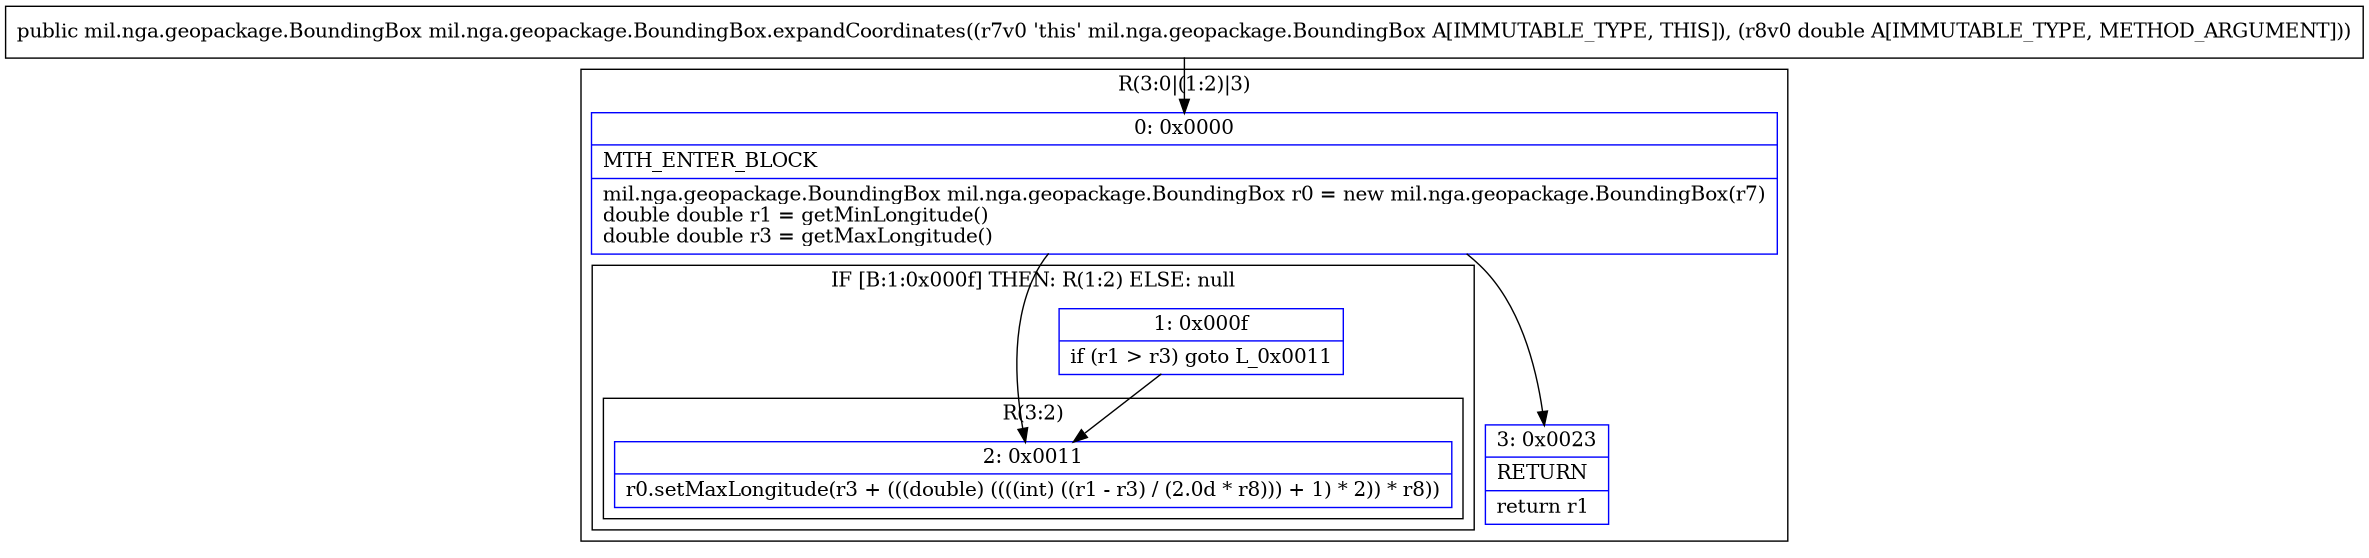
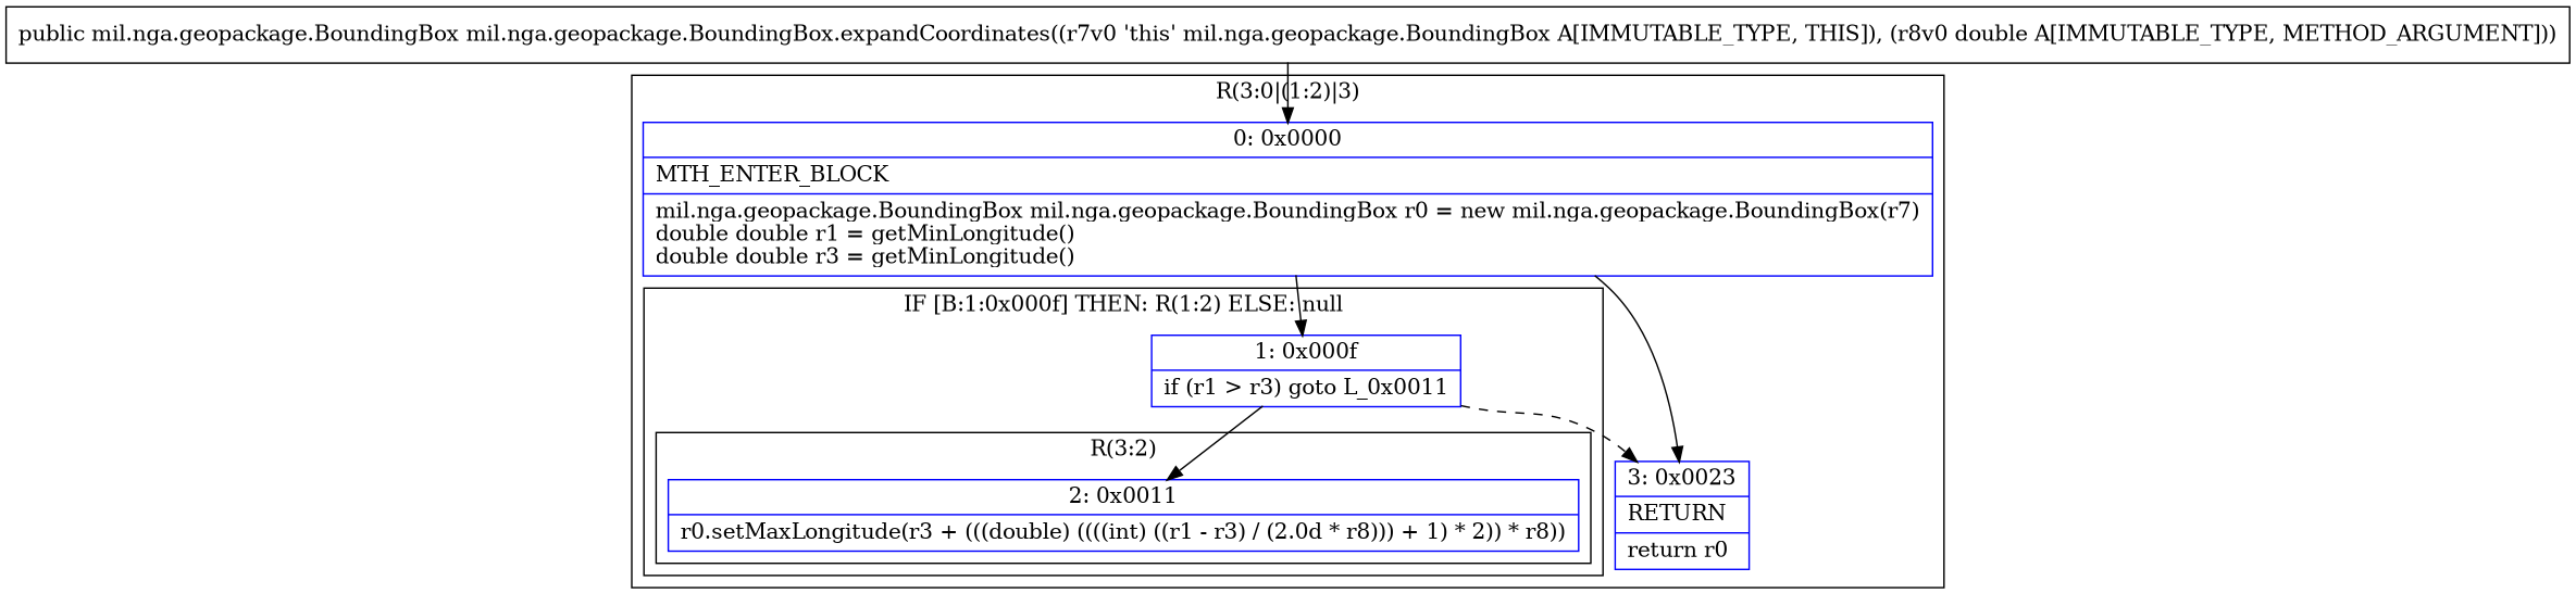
  digraph {
    node [color=blue shape=record]
    n1 [label="{2\:\ 0x0011|r0.setMaxLongitude(r3 + (((double) ((((int) ((r1 \- r3) \/ (2.0d * r8))) + 1) * 2)) * r8))\l}"]
    n2 [label="{1\:\ 0x000f|if (r1 \> r3) goto L_0x0011\l}"]
-   n3 [label="{0\:\ 0x0000|MTH_ENTER_BLOCK\l|mil.nga.geopackage.BoundingBox mil.nga.geopackage.BoundingBox r0 = new mil.nga.geopackage.BoundingBox(r7)\ldouble double r1 = getMinLongitude()\ldouble double r3 = getMaxLongitude()\l}"]
-   n4 [label="{3\:\ 0x0023|RETURN\l|return r1\l}"]
+   n3 [label="{0\:\ 0x0000|MTH_ENTER_BLOCK\l|mil.nga.geopackage.BoundingBox mil.nga.geopackage.BoundingBox r0 = new mil.nga.geopackage.BoundingBox(r7)\ldouble double r1 = getMinLongitude()\ldouble double r3 = getMinLongitude()\l}"]
+   n4 [label="{3\:\ 0x0023|RETURN\l|return r0\l}"]
    n5 [label="{public mil.nga.geopackage.BoundingBox mil.nga.geopackage.BoundingBox.expandCoordinates((r7v0 'this' mil.nga.geopackage.BoundingBox A[IMMUTABLE_TYPE, THIS]), (r8v0 double A[IMMUTABLE_TYPE, METHOD_ARGUMENT])) }" color=""]
    subgraph cluster_1 {
      label="R(3:0|(1:2)|3)"
      n3
      n4
      subgraph cluster_2 {
        label="IF [B:1:0x000f] THEN: R(1:2) ELSE: null"
        n2
        subgraph cluster_3 {
          label="R(3:2)"
          n1
        }
      }
    }
    n2 -> n1
-   n3 -> n1
+   n2 -> n4 [style=dashed]
+   n3 -> n2
    n3 -> n4
    n5 -> n3
  }
